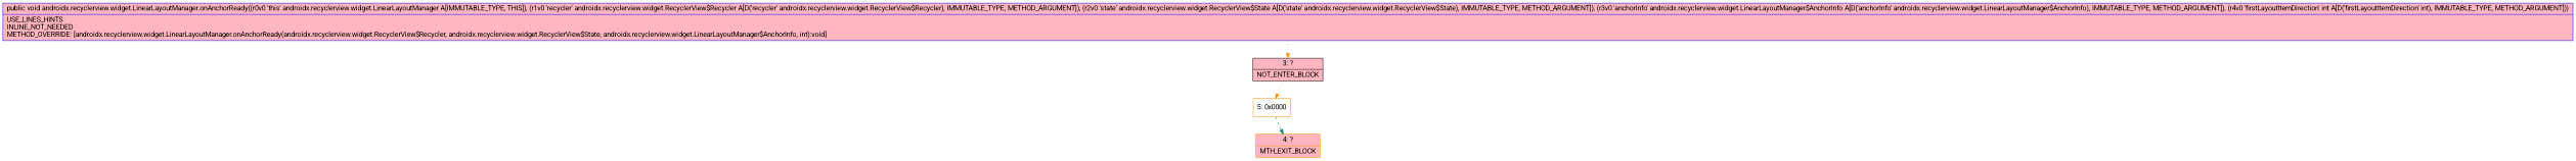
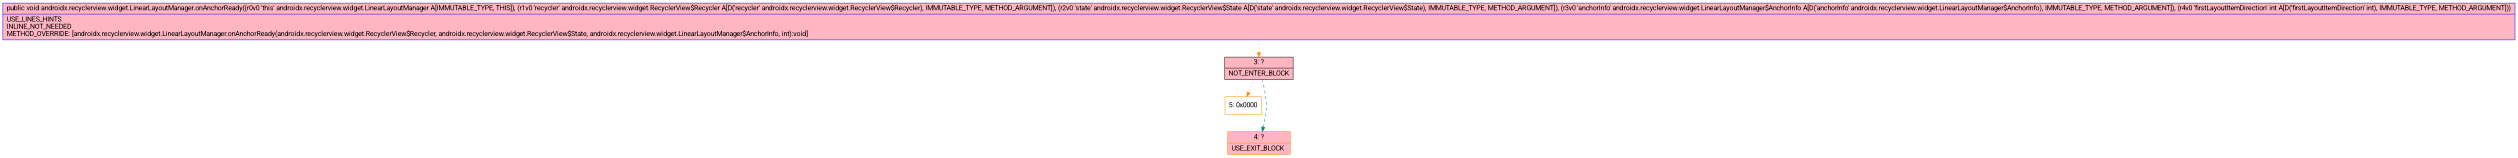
  digraph {
    fontname=Roboto
    node [color=darkorange fillcolor=lightpink fontname=Roboto shape=record style=filled]
    edge [color=darkorange fontname=Roboto style=dotted]
    n1 [color=black label="{3\:\ ?|NOT_ENTER_BLOCK\l}"]
    n2 [fillcolor=white label="{5\:\ 0x0000}"]
-   n3 [label="{4\:\ ?|MTH_EXIT_BLOCK\l}"]
+   n3 [label="{4\:\ ?|USE_EXIT_BLOCK\l}"]
    n4 [color=blue label="{public void androidx.recyclerview.widget.LinearLayoutManager.onAnchorReady((r0v0 'this' androidx.recyclerview.widget.LinearLayoutManager A[IMMUTABLE_TYPE, THIS]), (r1v0 'recycler' androidx.recyclerview.widget.RecyclerView$Recycler A[D('recycler' androidx.recyclerview.widget.RecyclerView$Recycler), IMMUTABLE_TYPE, METHOD_ARGUMENT]), (r2v0 'state' androidx.recyclerview.widget.RecyclerView$State A[D('state' androidx.recyclerview.widget.RecyclerView$State), IMMUTABLE_TYPE, METHOD_ARGUMENT]), (r3v0 'anchorInfo' androidx.recyclerview.widget.LinearLayoutManager$AnchorInfo A[D('anchorInfo' androidx.recyclerview.widget.LinearLayoutManager$AnchorInfo), IMMUTABLE_TYPE, METHOD_ARGUMENT]), (r4v0 'firstLayoutItemDirection' int A[D('firstLayoutItemDirection' int), IMMUTABLE_TYPE, METHOD_ARGUMENT]))  | USE_LINES_HINTS\lINLINE_NOT_NEEDED\lMETHOD_OVERRIDE: [androidx.recyclerview.widget.LinearLayoutManager.onAnchorReady(androidx.recyclerview.widget.RecyclerView$Recycler, androidx.recyclerview.widget.RecyclerView$State, androidx.recyclerview.widget.LinearLayoutManager$AnchorInfo, int):void]\l}"]
    subgraph cluster_1 {
      label="R(0)"
    }
    n1 -> n2
-   n2 -> n3 [color=teal style=dashed]
+   n1 -> n3 [color=teal style=dashed]
    n4 -> n1
  }
